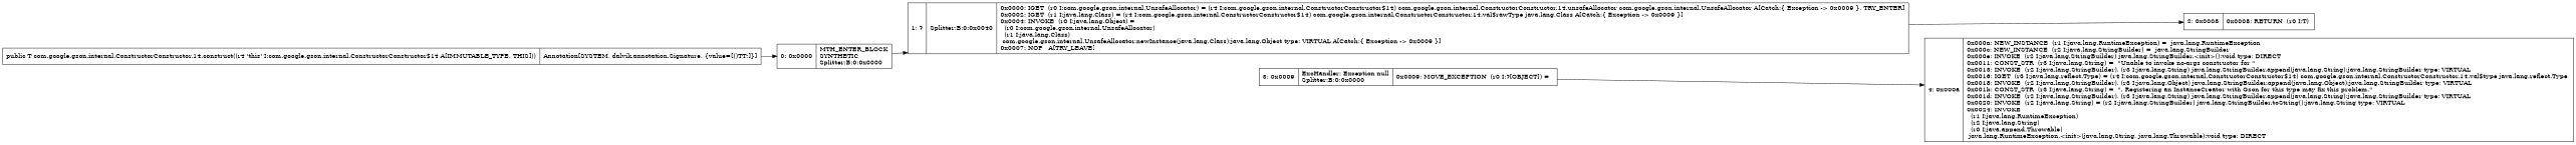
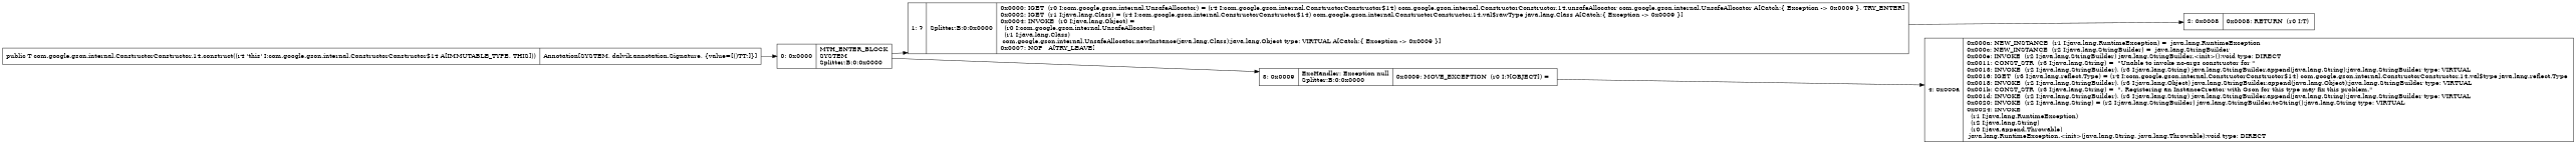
  digraph {
    rankdir=LR
    node [shape=record]
-   n1 [label="{0\:\ 0x0000|MTH_ENTER_BLOCK\lSYNTHETIC\lSplitter:B:0:0x0000\l}"]
-   n2 [label="{1\:\ ?|Splitter:B:0:0x0040\l|0x0000: IGET  (r0 I:com.google.gson.internal.UnsafeAllocator) = (r4 I:com.google.gson.internal.ConstructorConstructor$14) com.google.gson.internal.ConstructorConstructor.14.unsafeAllocator com.google.gson.internal.UnsafeAllocator A[Catch:\{ Exception \-\> 0x0009 \}, TRY_ENTER]\l0x0002: IGET  (r1 I:java.lang.Class) = (r4 I:com.google.gson.internal.ConstructorConstructor$14) com.google.gson.internal.ConstructorConstructor.14.val$rawType java.lang.Class A[Catch:\{ Exception \-\> 0x0009 \}]\l0x0004: INVOKE  (r0 I:java.lang.Object) = \l  (r0 I:com.google.gson.internal.UnsafeAllocator)\l  (r1 I:java.lang.Class)\l com.google.gson.internal.UnsafeAllocator.newInstance(java.lang.Class):java.lang.Object type: VIRTUAL A[Catch:\{ Exception \-\> 0x0009 \}]\l0x0007: NOP   A[TRY_LEAVE]\l}"]
+   n1 [label="{0\:\ 0x0000|MTH_ENTER_BLOCK\lSYSTEM\lSplitter:B:0:0x0000\l}"]
+   n2 [label="{1\:\ ?|Splitter:B:0:0x0000\l|0x0000: IGET  (r0 I:com.google.gson.internal.UnsafeAllocator) = (r4 I:com.google.gson.internal.ConstructorConstructor$14) com.google.gson.internal.ConstructorConstructor.14.unsafeAllocator com.google.gson.internal.UnsafeAllocator A[Catch:\{ Exception \-\> 0x0009 \}, TRY_ENTER]\l0x0002: IGET  (r1 I:java.lang.Class) = (r4 I:com.google.gson.internal.ConstructorConstructor$14) com.google.gson.internal.ConstructorConstructor.14.val$rawType java.lang.Class A[Catch:\{ Exception \-\> 0x0009 \}]\l0x0004: INVOKE  (r0 I:java.lang.Object) = \l  (r0 I:com.google.gson.internal.UnsafeAllocator)\l  (r1 I:java.lang.Class)\l com.google.gson.internal.UnsafeAllocator.newInstance(java.lang.Class):java.lang.Object type: VIRTUAL A[Catch:\{ Exception \-\> 0x0009 \}]\l0x0007: NOP   A[TRY_LEAVE]\l}"]
    n3 [label="{3\:\ 0x0009|ExcHandler: Exception null\lSplitter:B:0:0x0000\l|0x0009: MOVE_EXCEPTION  (r0 I:?[OBJECT]) =  \l}"]
    n4 [label="{2\:\ 0x0008|0x0008: RETURN  (r0 I:T) \l}"]
    n5 [label="{4\:\ 0x000a|0x000a: NEW_INSTANCE  (r1 I:java.lang.RuntimeException) =  java.lang.RuntimeException \l0x000c: NEW_INSTANCE  (r2 I:java.lang.StringBuilder) =  java.lang.StringBuilder \l0x000e: INVOKE  (r2 I:java.lang.StringBuilder) java.lang.StringBuilder.\<init\>():void type: DIRECT \l0x0011: CONST_STR  (r3 I:java.lang.String) =  \"Unable to invoke no\-args constructor for \" \l0x0013: INVOKE  (r2 I:java.lang.StringBuilder), (r3 I:java.lang.String) java.lang.StringBuilder.append(java.lang.String):java.lang.StringBuilder type: VIRTUAL \l0x0016: IGET  (r3 I:java.lang.reflect.Type) = (r4 I:com.google.gson.internal.ConstructorConstructor$14) com.google.gson.internal.ConstructorConstructor.14.val$type java.lang.reflect.Type \l0x0018: INVOKE  (r2 I:java.lang.StringBuilder), (r3 I:java.lang.Object) java.lang.StringBuilder.append(java.lang.Object):java.lang.StringBuilder type: VIRTUAL \l0x001b: CONST_STR  (r3 I:java.lang.String) =  \". Registering an InstanceCreator with Gson for this type may fix this problem.\" \l0x001d: INVOKE  (r2 I:java.lang.StringBuilder), (r3 I:java.lang.String) java.lang.StringBuilder.append(java.lang.String):java.lang.StringBuilder type: VIRTUAL \l0x0020: INVOKE  (r2 I:java.lang.String) = (r2 I:java.lang.StringBuilder) java.lang.StringBuilder.toString():java.lang.String type: VIRTUAL \l0x0024: INVOKE  \l  (r1 I:java.lang.RuntimeException)\l  (r2 I:java.lang.String)\l  (r0 I:java.append.Throwable)\l java.lang.RuntimeException.\<init\>(java.lang.String, java.lang.Throwable):void type: DIRECT \l}"]
    n6 [label="{public T com.google.gson.internal.ConstructorConstructor.14.construct((r4 'this' I:com.google.gson.internal.ConstructorConstructor$14 A[IMMUTABLE_TYPE, THIS]))  | Annotation[SYSTEM, dalvik.annotation.Signature, \{value=[()TT;]\}]\l}"]
    n1 -> n2
+   n1 -> n3
    n2 -> n4
    n3 -> n5
    n6 -> n1
  }
